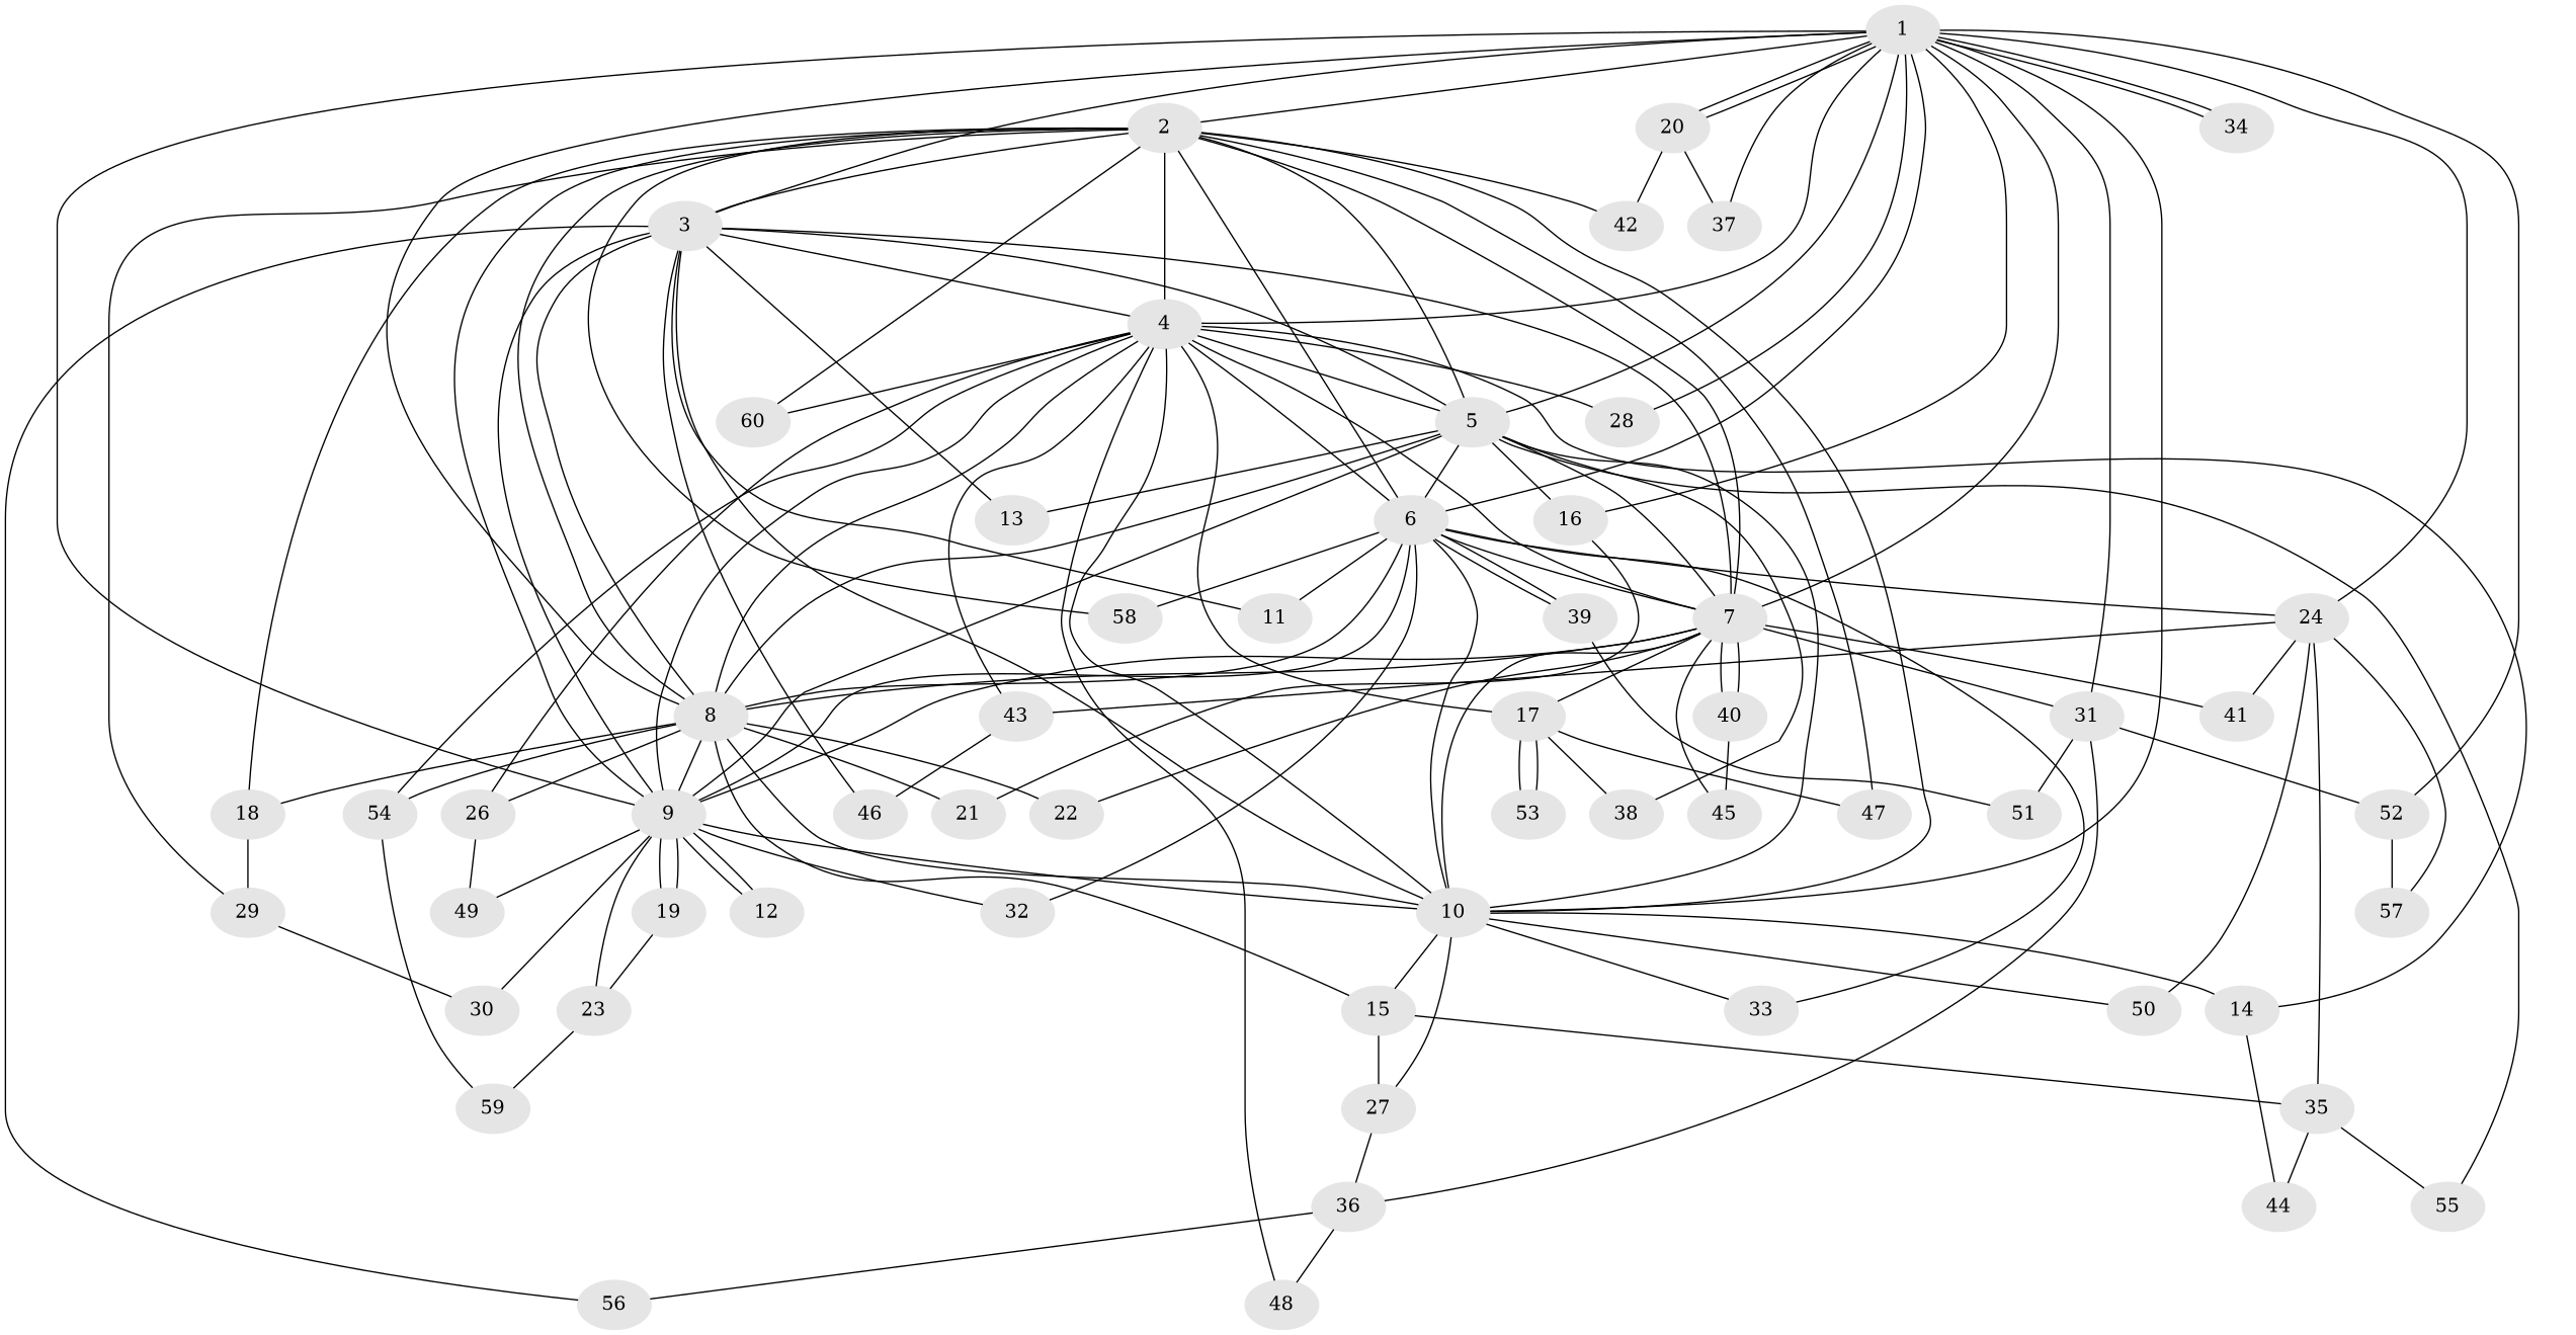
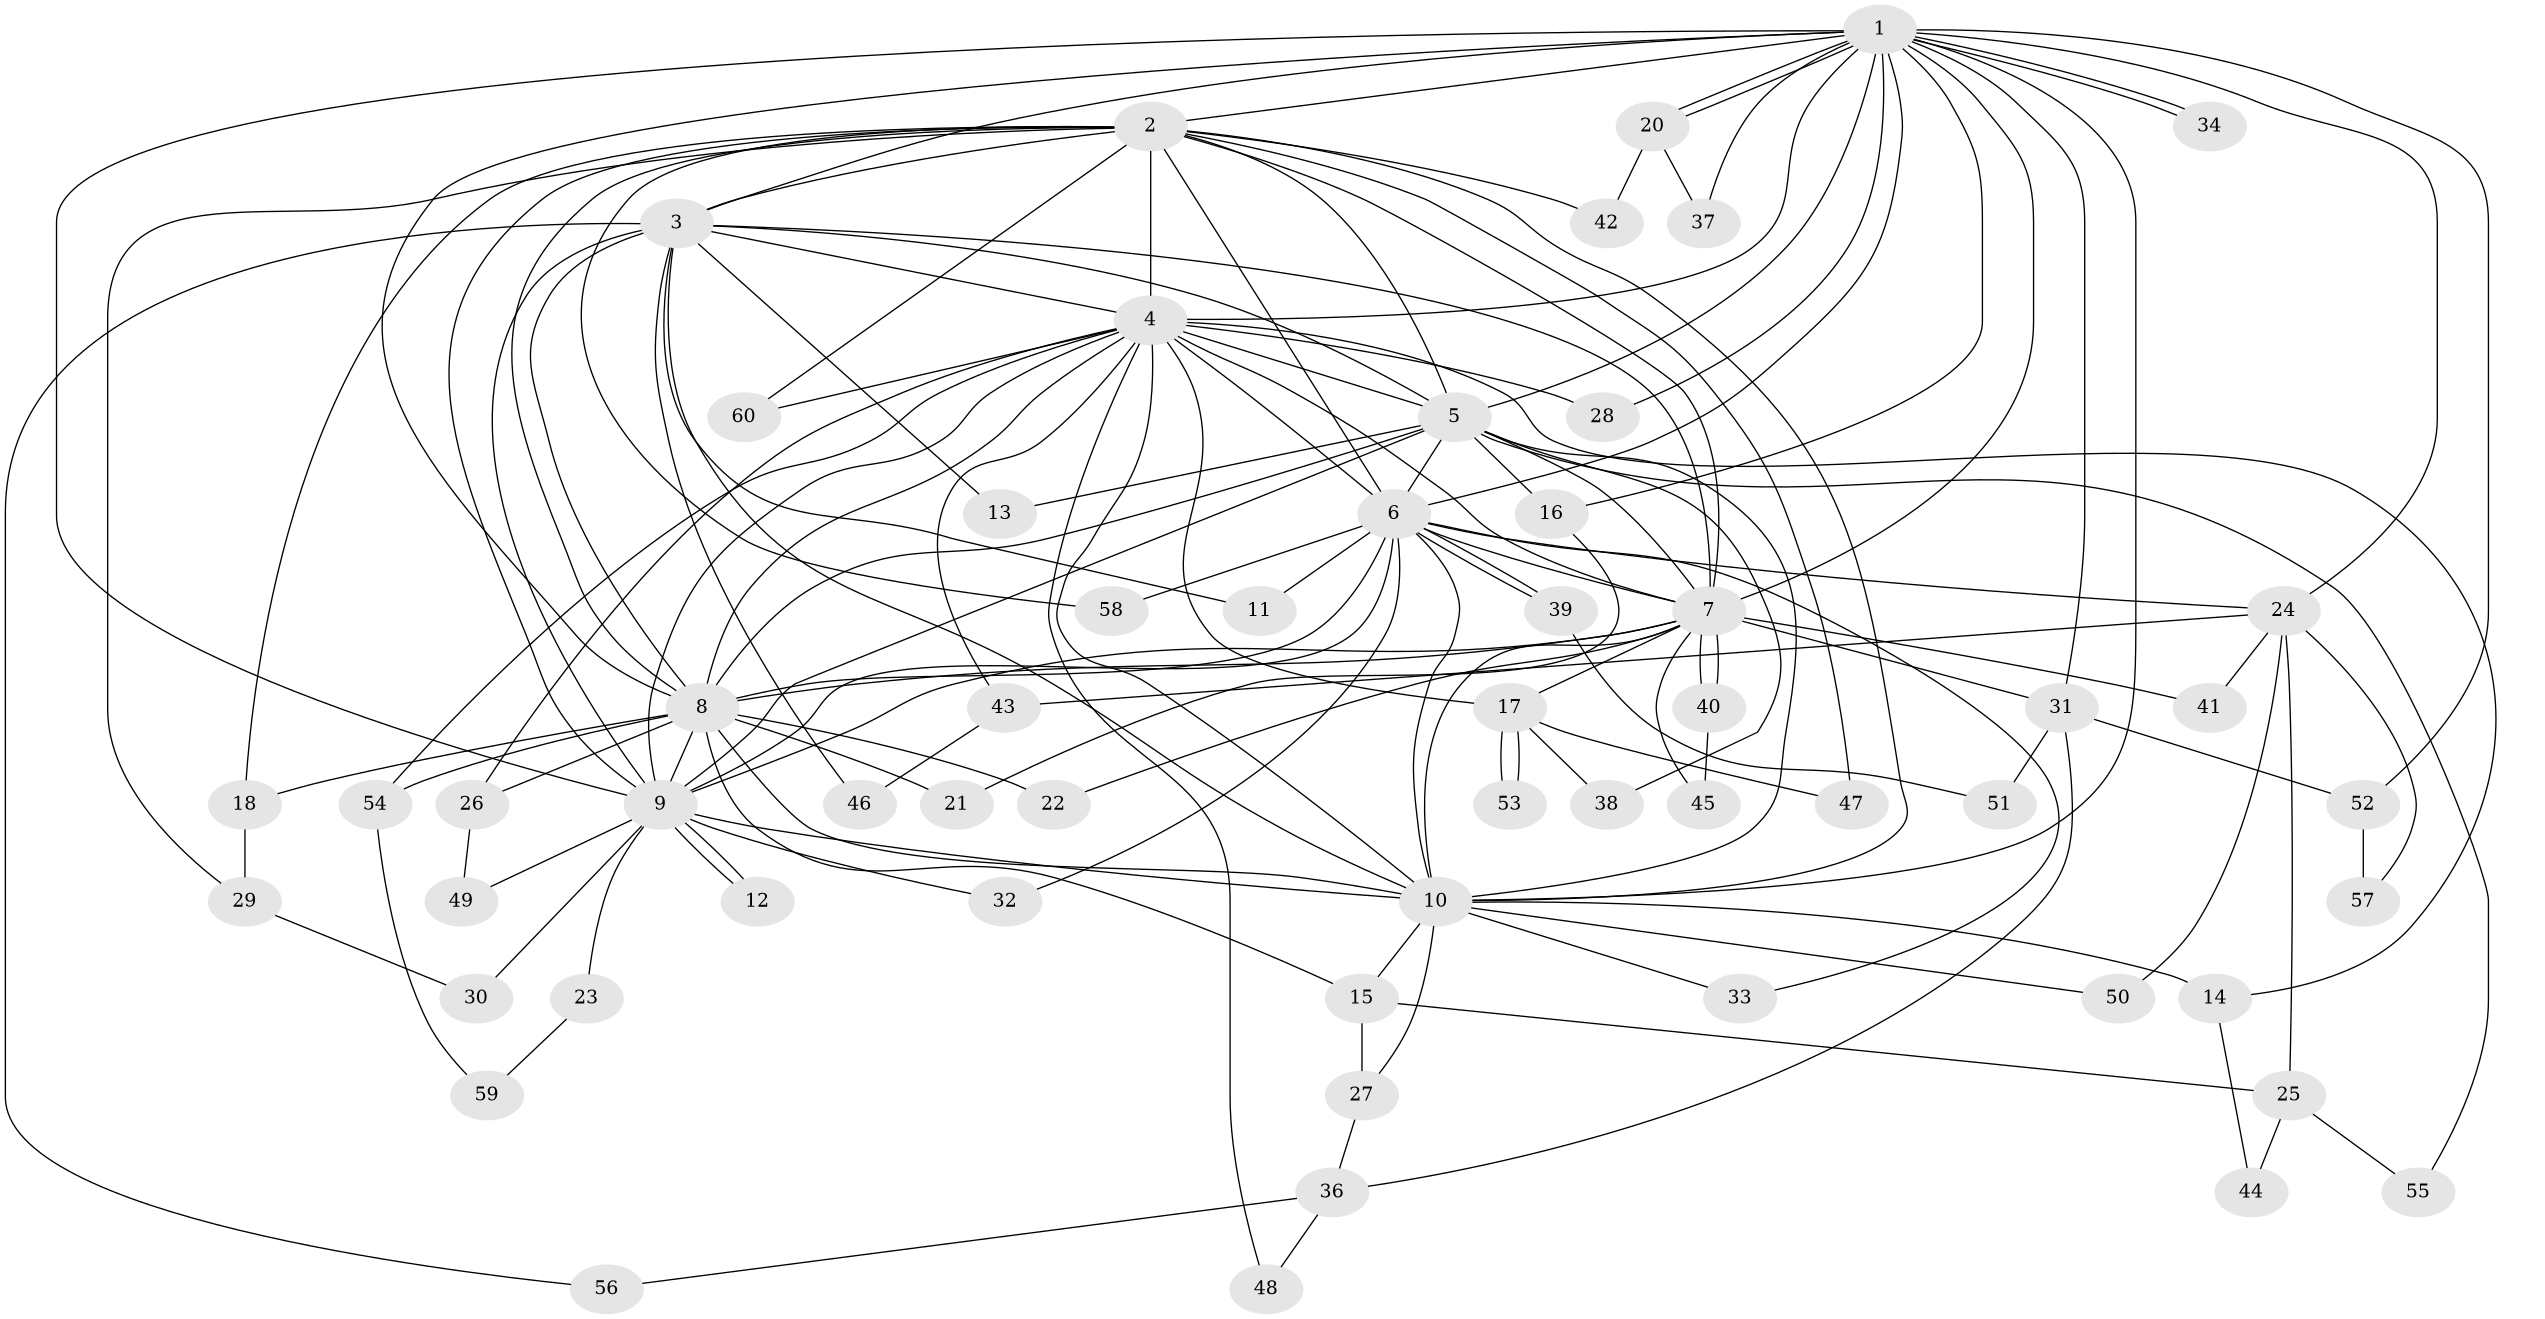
  graph {
    node [color=gray90 style=filled]
    1
    2
    3
    4
    5
    6
    7
    8
    9
    10
    16
    20
    24
    28
    31
    34
    37
    52
    18
    29
    42
    47
    58
    60
    11
    13
    46
    56
    14
    17
    26
    43
    48
    54
    38
    55
    32
    33
    39
    22
    40
    41
    45
    15
    21
    12
-   19
    23
    30
    49
    27
    50
-   25 [label=35]
+   25
    57
    36
    51
    44
    53
    59
    1 -- 2
    1 -- 3
    1 -- 4
    1 -- 5
    1 -- 6
    1 -- 7
    1 -- 8
    1 -- 9
    1 -- 10
    1 -- 16
    1 -- 20
    1 -- 20
    1 -- 24
    1 -- 28
    1 -- 31
    1 -- 34
    1 -- 34
    1 -- 37
    1 -- 52
    2 -- 3
    2 -- 4
    2 -- 5
    2 -- 6
    2 -- 7
    2 -- 8
    2 -- 9
    2 -- 10
    2 -- 18
    2 -- 29
    2 -- 42
    2 -- 47
    2 -- 58
    2 -- 60
    3 -- 4
    3 -- 5
    3 -- 7
    3 -- 8
    3 -- 9
    3 -- 10
    3 -- 11
    3 -- 13
    3 -- 46
    3 -- 56
    4 -- 5
    4 -- 6
    4 -- 7
    4 -- 8
    4 -- 9
    4 -- 10
    4 -- 28
    4 -- 60
    4 -- 14
    4 -- 17
    4 -- 26
    4 -- 43
    4 -- 48
    4 -- 54
    5 -- 6
    5 -- 7
    5 -- 8
    5 -- 9
    5 -- 10
    5 -- 16
    5 -- 13
    5 -- 38
    5 -- 55
    6 -- 7
    6 -- 8
    6 -- 9
    6 -- 10
    6 -- 24
    6 -- 58
    6 -- 11
    6 -- 32
    6 -- 33
    6 -- 39
    6 -- 39
    7 -- 8
    7 -- 9
    7 -- 10
    7 -- 31
    7 -- 17
    7 -- 22
    7 -- 40
    7 -- 40
    7 -- 41
    7 -- 45
    8 -- 9
    8 -- 10
    8 -- 18
    8 -- 26
    8 -- 54
    8 -- 22
    8 -- 15
    8 -- 21
    9 -- 10
    9 -- 32
    9 -- 12
    9 -- 12
-   9 -- 19
-   9 -- 19
    9 -- 23
    9 -- 30
    9 -- 49
    10 -- 14
    10 -- 33
    10 -- 15
    10 -- 27
    10 -- 50
    16 -- 21
    20 -- 37
    20 -- 42
    24 -- 43
    24 -- 41
    24 -- 50
    24 -- 25
    24 -- 57
    31 -- 52
    31 -- 36
    31 -- 51
    52 -- 57
    18 -- 29
    29 -- 30
    14 -- 44
    17 -- 47
    17 -- 38
    17 -- 53
    17 -- 53
    26 -- 49
    43 -- 46
    54 -- 59
    39 -- 51
    40 -- 45
    15 -- 27
    15 -- 25
-   19 -- 23
    23 -- 59
    27 -- 36
    25 -- 55
    25 -- 44
    36 -- 56
    36 -- 48
  }
